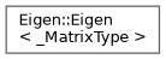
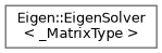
  digraph {
    rankdir=LR
-   n1 [color=grey40 fillcolor=white fontname=Helvetica fontsize=10 height=0.2 label="Eigen::Eigen\l\< _MatrixType \>" shape=box style=filled width=0.4]
+   n1 [color=grey40 fillcolor=white fontname=Helvetica fontsize=10 height=0.2 label="Eigen::EigenSolver\l\< _MatrixType \>" shape=box style=filled width=0.4]
  }
